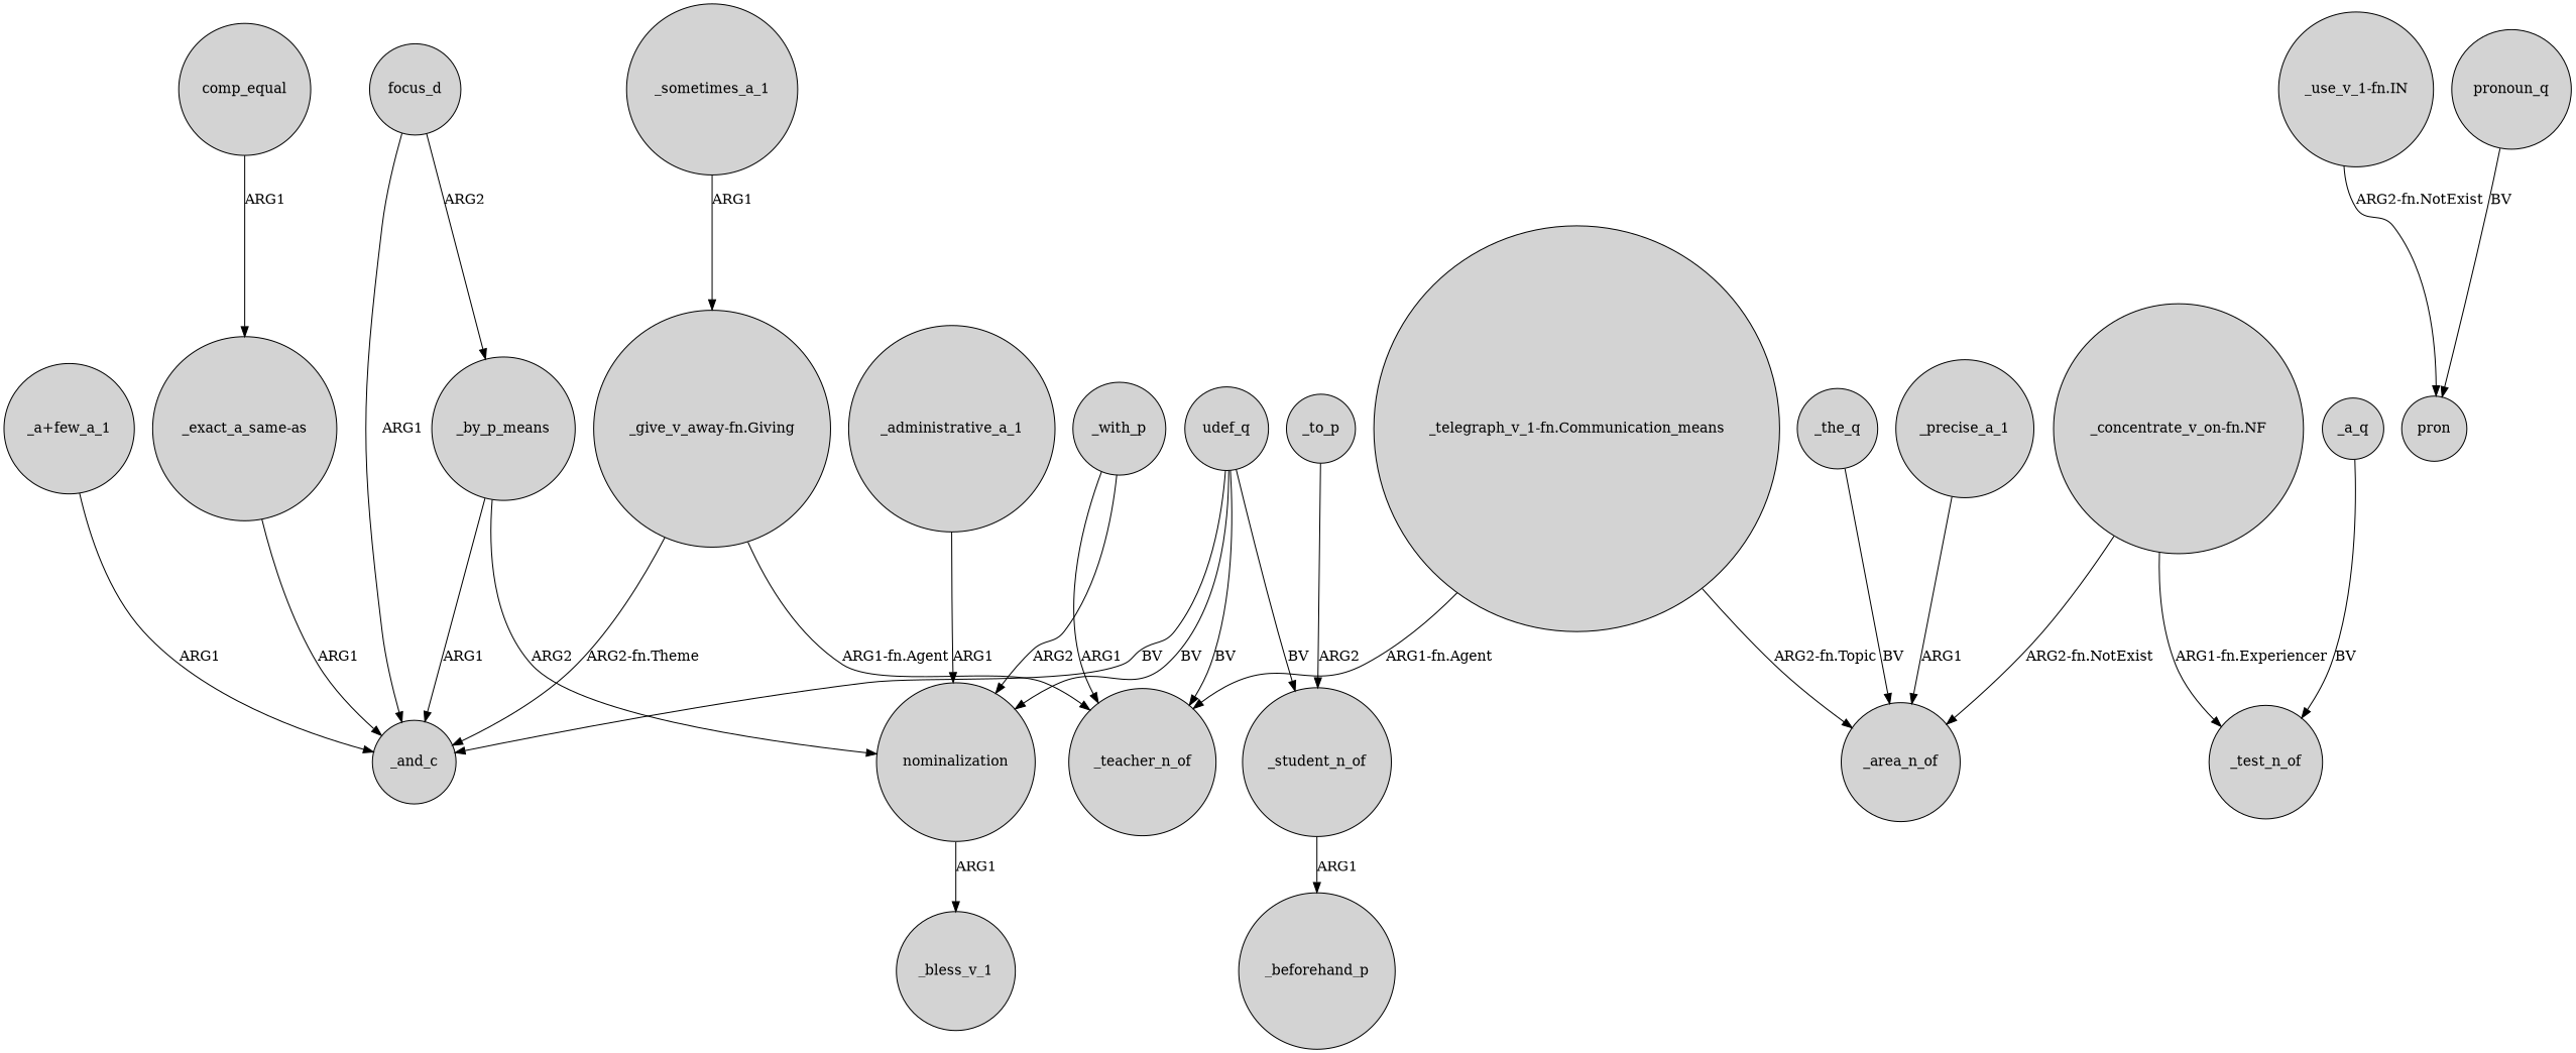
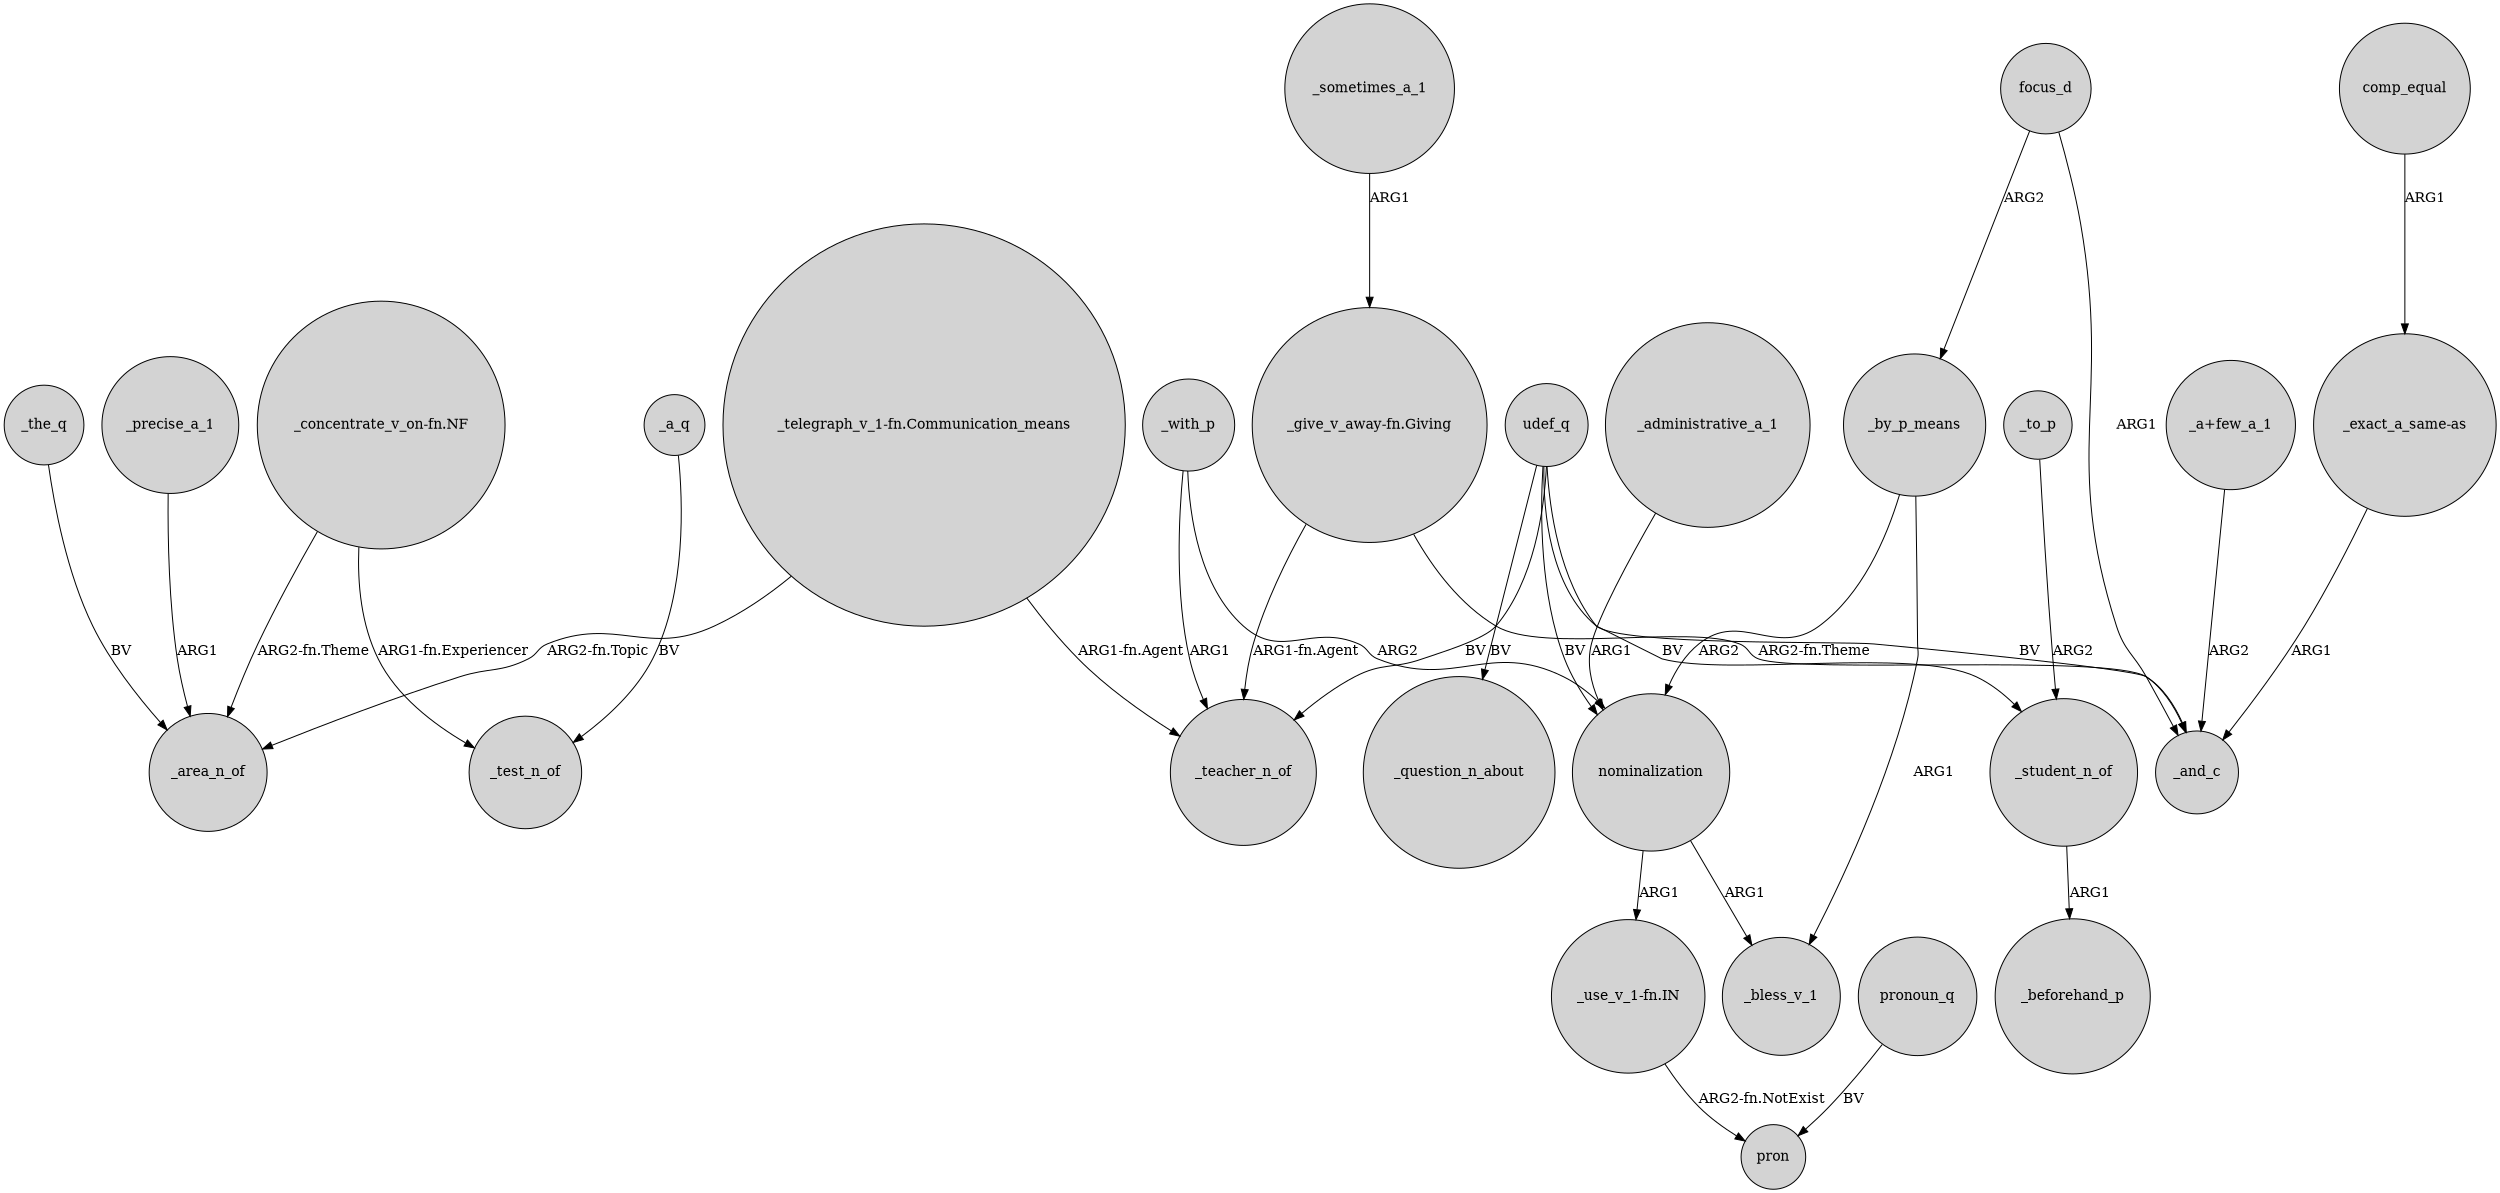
  digraph {
    node [shape=circle style=filled]
    "_a+few_a_1"
    _and_c
    _to_p
    _student_n_of
    _beforehand_p
    "_telegraph_v_1-fn.Communication_means"
    _area_n_of
    _teacher_n_of
    _by_p_means
    nominalization
    "_use_v_1-fn.IN"
    _bless_v_1
    pron
    _precise_a_1
    _with_p
    "_give_v_away-fn.Giving"
    udef_q
+   _question_n_about
    focus_d
    _a_q
    _test_n_of
    _sometimes_a_1
    pronoun_q
    comp_equal
    "_exact_a_same-as"
    "_concentrate_v_on-fn.NF"
    _the_q
    _administrative_a_1
-   "_a+few_a_1" -> _and_c [label=ARG1]
+   "_a+few_a_1" -> _and_c [label=ARG2]
    _to_p -> _student_n_of [label=ARG2]
    _student_n_of -> _beforehand_p [label=ARG1]
    "_telegraph_v_1-fn.Communication_means" -> _area_n_of [label="ARG2-fn.Topic"]
    "_telegraph_v_1-fn.Communication_means" -> _teacher_n_of [label="ARG1-fn.Agent"]
-   _by_p_means -> _and_c [label=ARG1]
+   _by_p_means -> _bless_v_1 [label=ARG1]
    _by_p_means -> nominalization [label=ARG2]
+   nominalization -> "_use_v_1-fn.IN" [label=ARG1]
    nominalization -> _bless_v_1 [label=ARG1]
    "_use_v_1-fn.IN" -> pron [label="ARG2-fn.NotExist"]
    _precise_a_1 -> _area_n_of [label=ARG1]
    _with_p -> _teacher_n_of [label=ARG1]
    _with_p -> nominalization [label=ARG2]
    "_give_v_away-fn.Giving" -> _and_c [label="ARG2-fn.Theme"]
    "_give_v_away-fn.Giving" -> _teacher_n_of [label="ARG1-fn.Agent"]
    udef_q -> _and_c [label=BV]
    udef_q -> _student_n_of [label=BV]
    udef_q -> _teacher_n_of [label=BV]
    udef_q -> nominalization [label=BV]
+   udef_q -> _question_n_about [label=BV]
    focus_d -> _and_c [label=ARG1]
    focus_d -> _by_p_means [label=ARG2]
    _a_q -> _test_n_of [label=BV]
    _sometimes_a_1 -> "_give_v_away-fn.Giving" [label=ARG1]
    pronoun_q -> pron [label=BV]
    comp_equal -> "_exact_a_same-as" [label=ARG1]
    "_exact_a_same-as" -> _and_c [label=ARG1]
-   "_concentrate_v_on-fn.NF" -> _area_n_of [label="ARG2-fn.NotExist"]
+   "_concentrate_v_on-fn.NF" -> _area_n_of [label="ARG2-fn.Theme"]
    "_concentrate_v_on-fn.NF" -> _test_n_of [label="ARG1-fn.Experiencer"]
    _the_q -> _area_n_of [label=BV]
    _administrative_a_1 -> nominalization [label=ARG1]
  }
